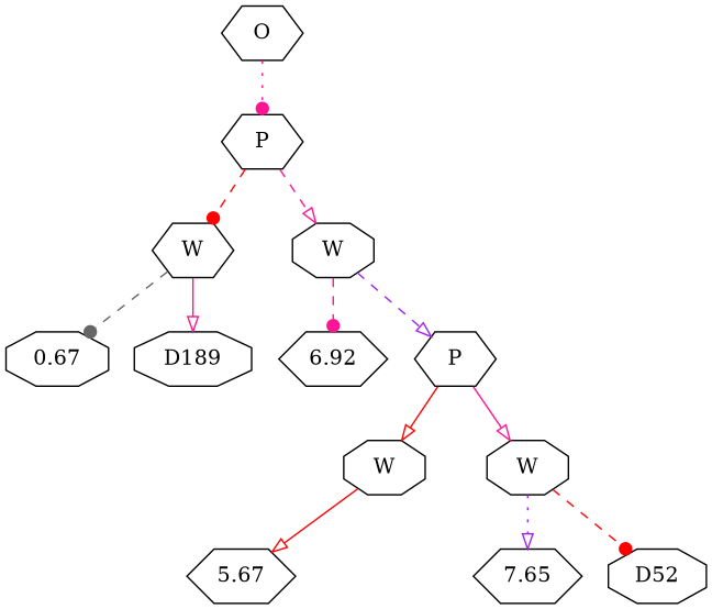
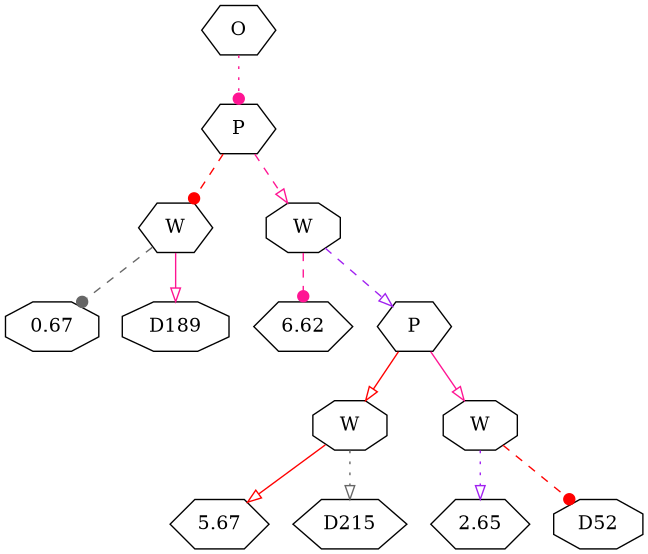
  digraph {
    node [shape=hexagon]
    edge [arrowhead=onormal color=deeppink style=dashed]
    n1 [label=O]
    n2 [label=P]
    n3 [label=W]
    n4 [label=W shape=octagon]
    n5 [label=0.67 shape=octagon]
    n6 [label=D189 shape=octagon]
-   n7 [label=6.92]
+   n7 [label=6.62]
    n8 [label=P]
    n9 [label=W shape=octagon]
    n10 [label=W shape=octagon]
    n11 [label=5.67]
-   n13 [label=7.65]
+   n12 [label=D215]
+   n13 [label=2.65]
    n14 [label=D52 shape=octagon]
    n1 -> n2 [arrowhead=dot style=dotted]
    n2 -> n3 [arrowhead=dot color=red]
    n2 -> n4
    n3 -> n5 [arrowhead=dot color=gray40]
    n3 -> n6 [style=solid]
    n4 -> n7 [arrowhead=dot]
    n4 -> n8 [color=purple]
    n8 -> n9 [color=red style=solid]
    n8 -> n10 [style=solid]
    n9 -> n11 [color=red style=solid]
+   n9 -> n12 [color=gray40 style=dotted]
    n10 -> n13 [color=purple style=dotted]
    n10 -> n14 [arrowhead=dot color=red]
  }
